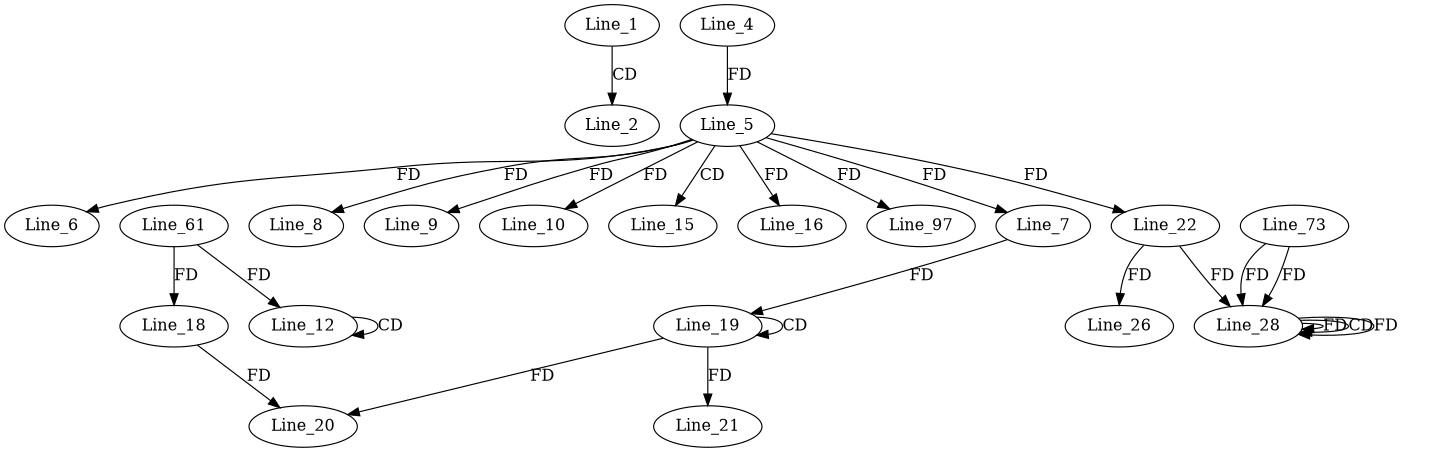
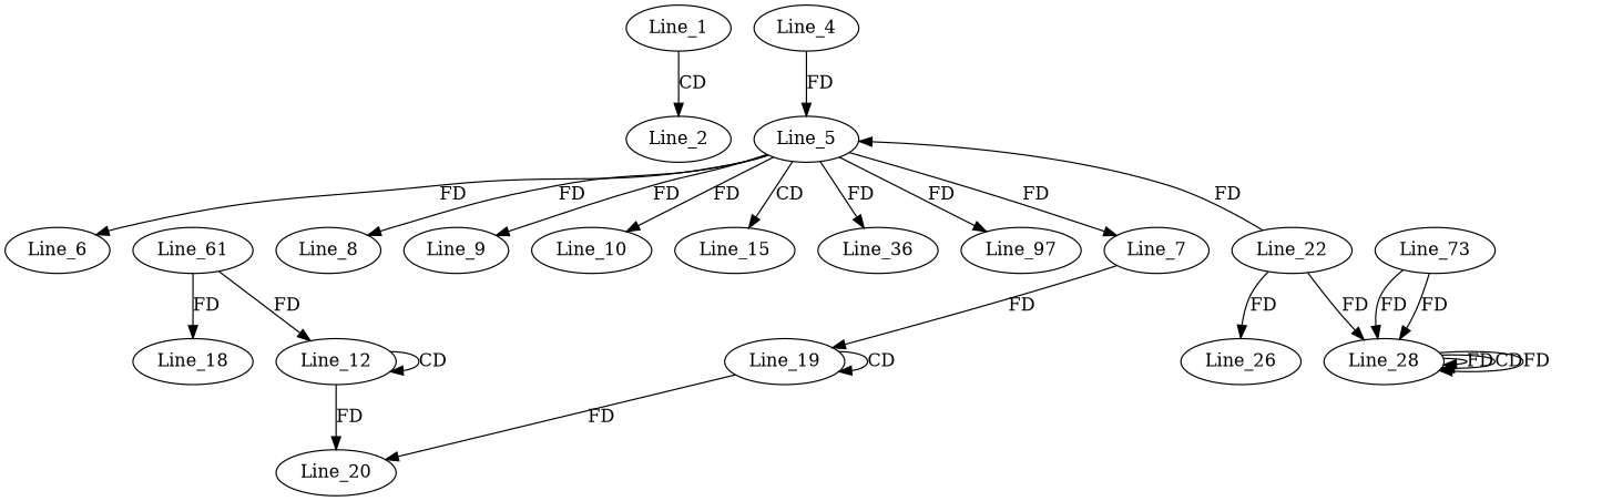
  digraph {
    Line_1
    Line_2
    Line_4
    Line_5
    Line_6
    Line_7
    Line_8
    Line_9
    Line_10
    Line_15
-   Line_16
+   Line_16 [label=Line_36]
    n12 [label=Line_97]
    Line_22
    Line_19
    Line_20
-   Line_21
    n17 [label=Line_28]
    Line_26
    Line_12
    n20 [label=Line_61]
    Line_18
    n22 [label=Line_73]
    Line_1 -> Line_2 [label=CD]
    Line_4 -> Line_5 [label=FD]
    Line_5 -> Line_6 [label=FD]
    Line_5 -> Line_7 [label=FD]
    Line_5 -> Line_8 [label=FD]
    Line_5 -> Line_9 [label=FD]
    Line_5 -> Line_10 [label=FD]
    Line_5 -> Line_15 [label=CD]
    Line_5 -> Line_16 [label=FD]
    Line_5 -> n12 [label=FD]
-   Line_5 -> Line_22 [label=FD]
+   Line_22 -> Line_5 [label=FD]
    Line_7 -> Line_19 [label=FD]
    Line_22 -> n17 [label=FD]
    Line_22 -> Line_26 [label=FD]
    Line_19 -> Line_19 [label=CD]
    Line_19 -> Line_20 [label=FD]
-   Line_19 -> Line_21 [label=FD]
    n17 -> n17 [label=FD]
    n17 -> n17 [label=CD]
    n17 -> n17 [label=FD]
-   Line_18 -> Line_20 [label=FD]
+   Line_12 -> Line_20 [label=FD]
    Line_12 -> Line_12 [label=CD]
    n20 -> Line_12 [label=FD]
    n20 -> Line_18 [label=FD]
    n22 -> n17 [label=FD]
    n22 -> n17 [label=FD]
  }
